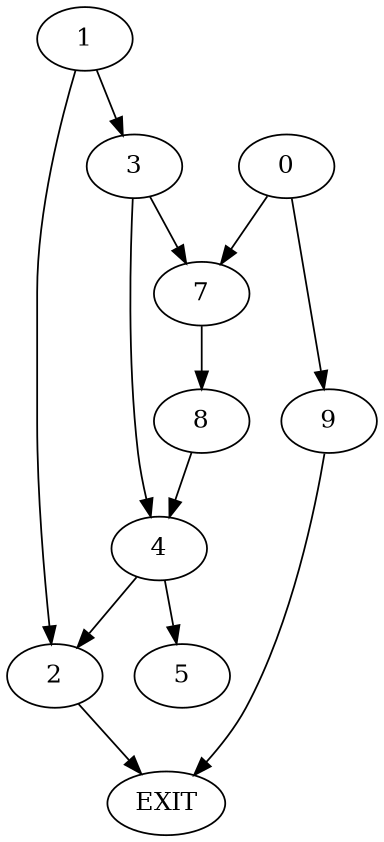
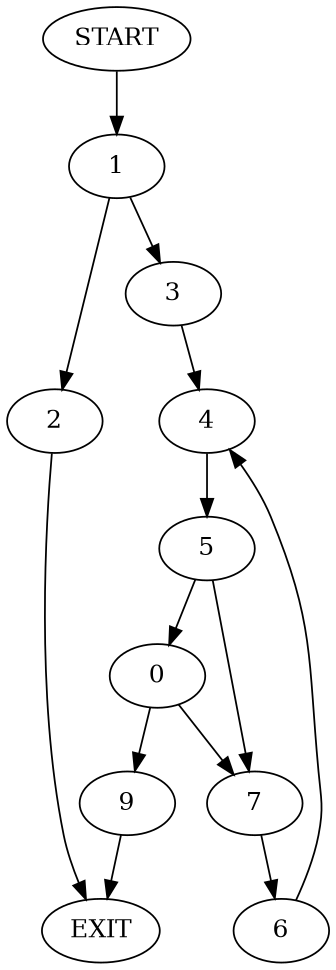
  digraph {
+   n1 [label=START]
    1
    2
    3
    n5 [label=EXIT]
    4
    5
    n8 [label=0]
    7
    9
-   8
+   8 [label=6]
+   n1 -> 1
    1 -> 2
    1 -> 3
    2 -> n5
    3 -> 4
-   4 -> 2
    4 -> 5
-   3 -> 7
+   5 -> n8
+   5 -> 7
    n8 -> 7
    n8 -> 9
    7 -> 8
    9 -> n5
    8 -> 4
  }
